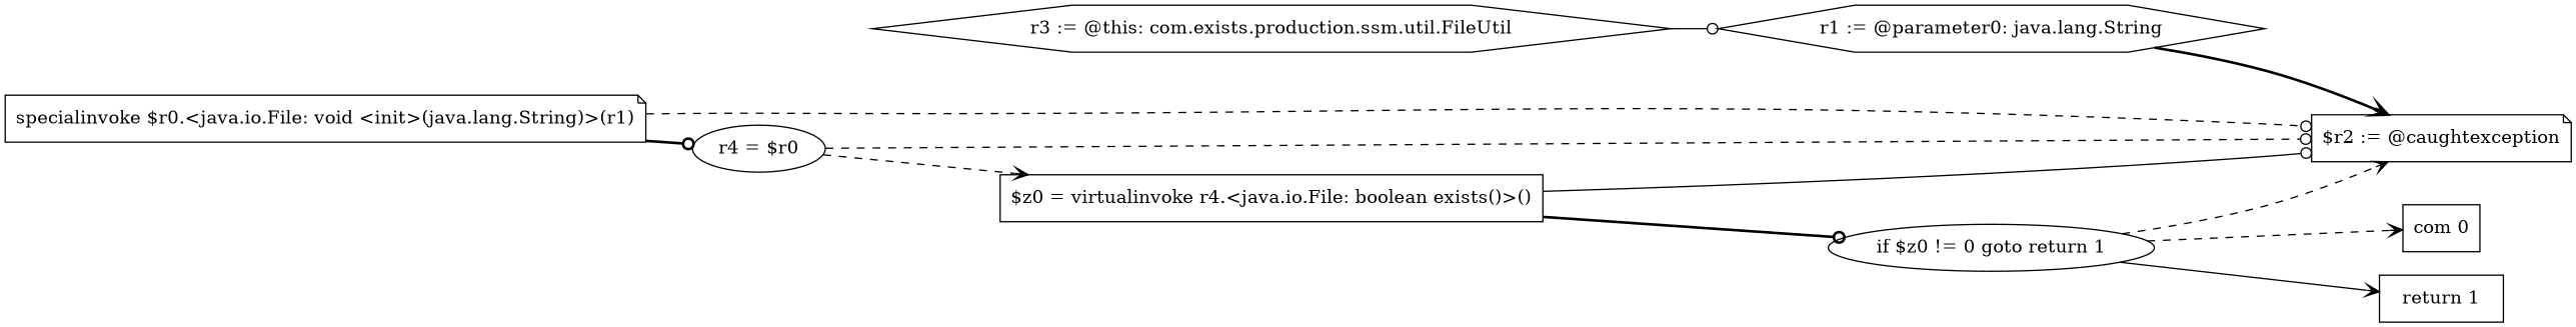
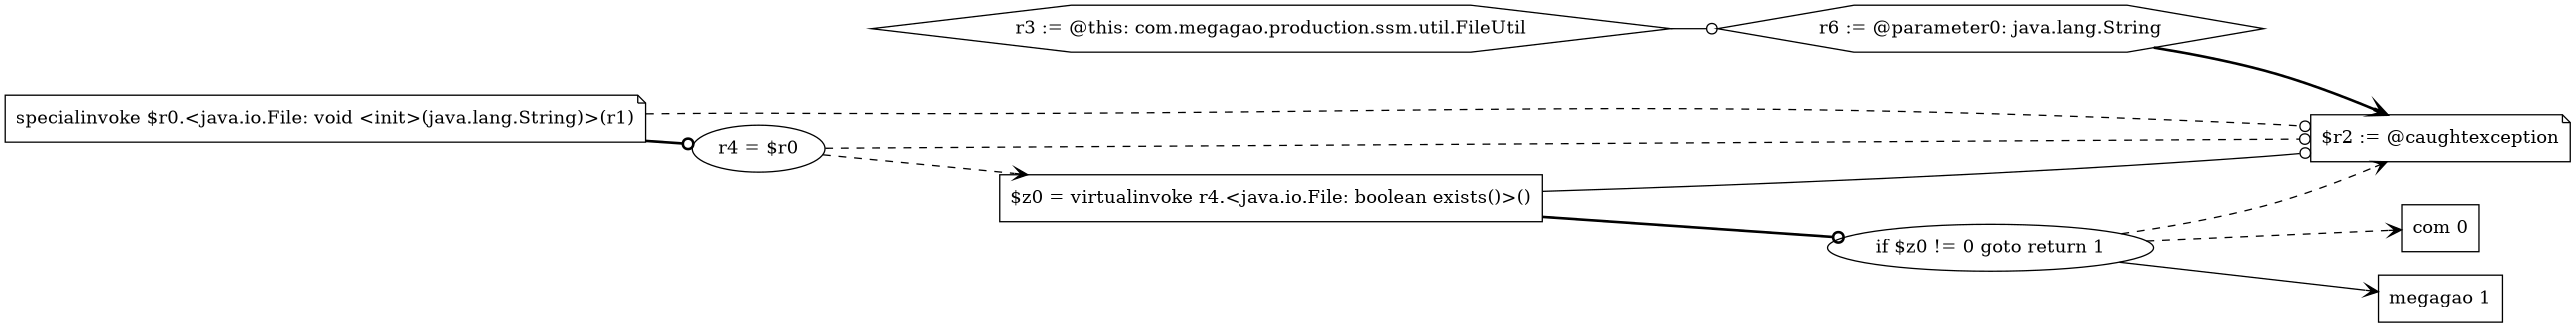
  digraph {
    rankdir=LR
    node [shape=box]
    edge [arrowhead=odot style=dashed]
-   "r3 := @this: com.megagao.production.ssm.util.FileUtil" [shape=hexagon label="r3 := @this: com.exists.production.ssm.util.FileUtil"]
-   "r1 := @parameter0: java.lang.String" [shape=hexagon]
+   "r3 := @this: com.megagao.production.ssm.util.FileUtil" [shape=hexagon]
+   "r1 := @parameter0: java.lang.String" [shape=hexagon label="r6 := @parameter0: java.lang.String"]
    "$r2 := @caughtexception" [shape=note]
    "specialinvoke $r0.<java.io.File: void <init>(java.lang.String)>(r1)" [shape=note]
    "r4 = $r0" [shape=ellipse]
    "$z0 = virtualinvoke r4.<java.io.File: boolean exists()>()"
    "if $z0 != 0 goto return 1" [shape=ellipse]
    n8 [label="com 0"]
-   "return 1"
+   "return 1" [label="megagao 1"]
    "r3 := @this: com.megagao.production.ssm.util.FileUtil" -> "r1 := @parameter0: java.lang.String" [style=solid]
    "r1 := @parameter0: java.lang.String" -> "$r2 := @caughtexception" [arrowhead=vee style=bold]
    "specialinvoke $r0.<java.io.File: void <init>(java.lang.String)>(r1)" -> "$r2 := @caughtexception"
    "specialinvoke $r0.<java.io.File: void <init>(java.lang.String)>(r1)" -> "r4 = $r0" [style=bold]
    "r4 = $r0" -> "$r2 := @caughtexception"
    "r4 = $r0" -> "$z0 = virtualinvoke r4.<java.io.File: boolean exists()>()" [arrowhead=vee]
    "$z0 = virtualinvoke r4.<java.io.File: boolean exists()>()" -> "$r2 := @caughtexception" [style=solid]
    "$z0 = virtualinvoke r4.<java.io.File: boolean exists()>()" -> "if $z0 != 0 goto return 1" [style=bold]
    "if $z0 != 0 goto return 1" -> "$r2 := @caughtexception" [arrowhead=vee]
    "if $z0 != 0 goto return 1" -> n8 [arrowhead=vee]
    "if $z0 != 0 goto return 1" -> "return 1" [arrowhead=vee style=solid]
  }
